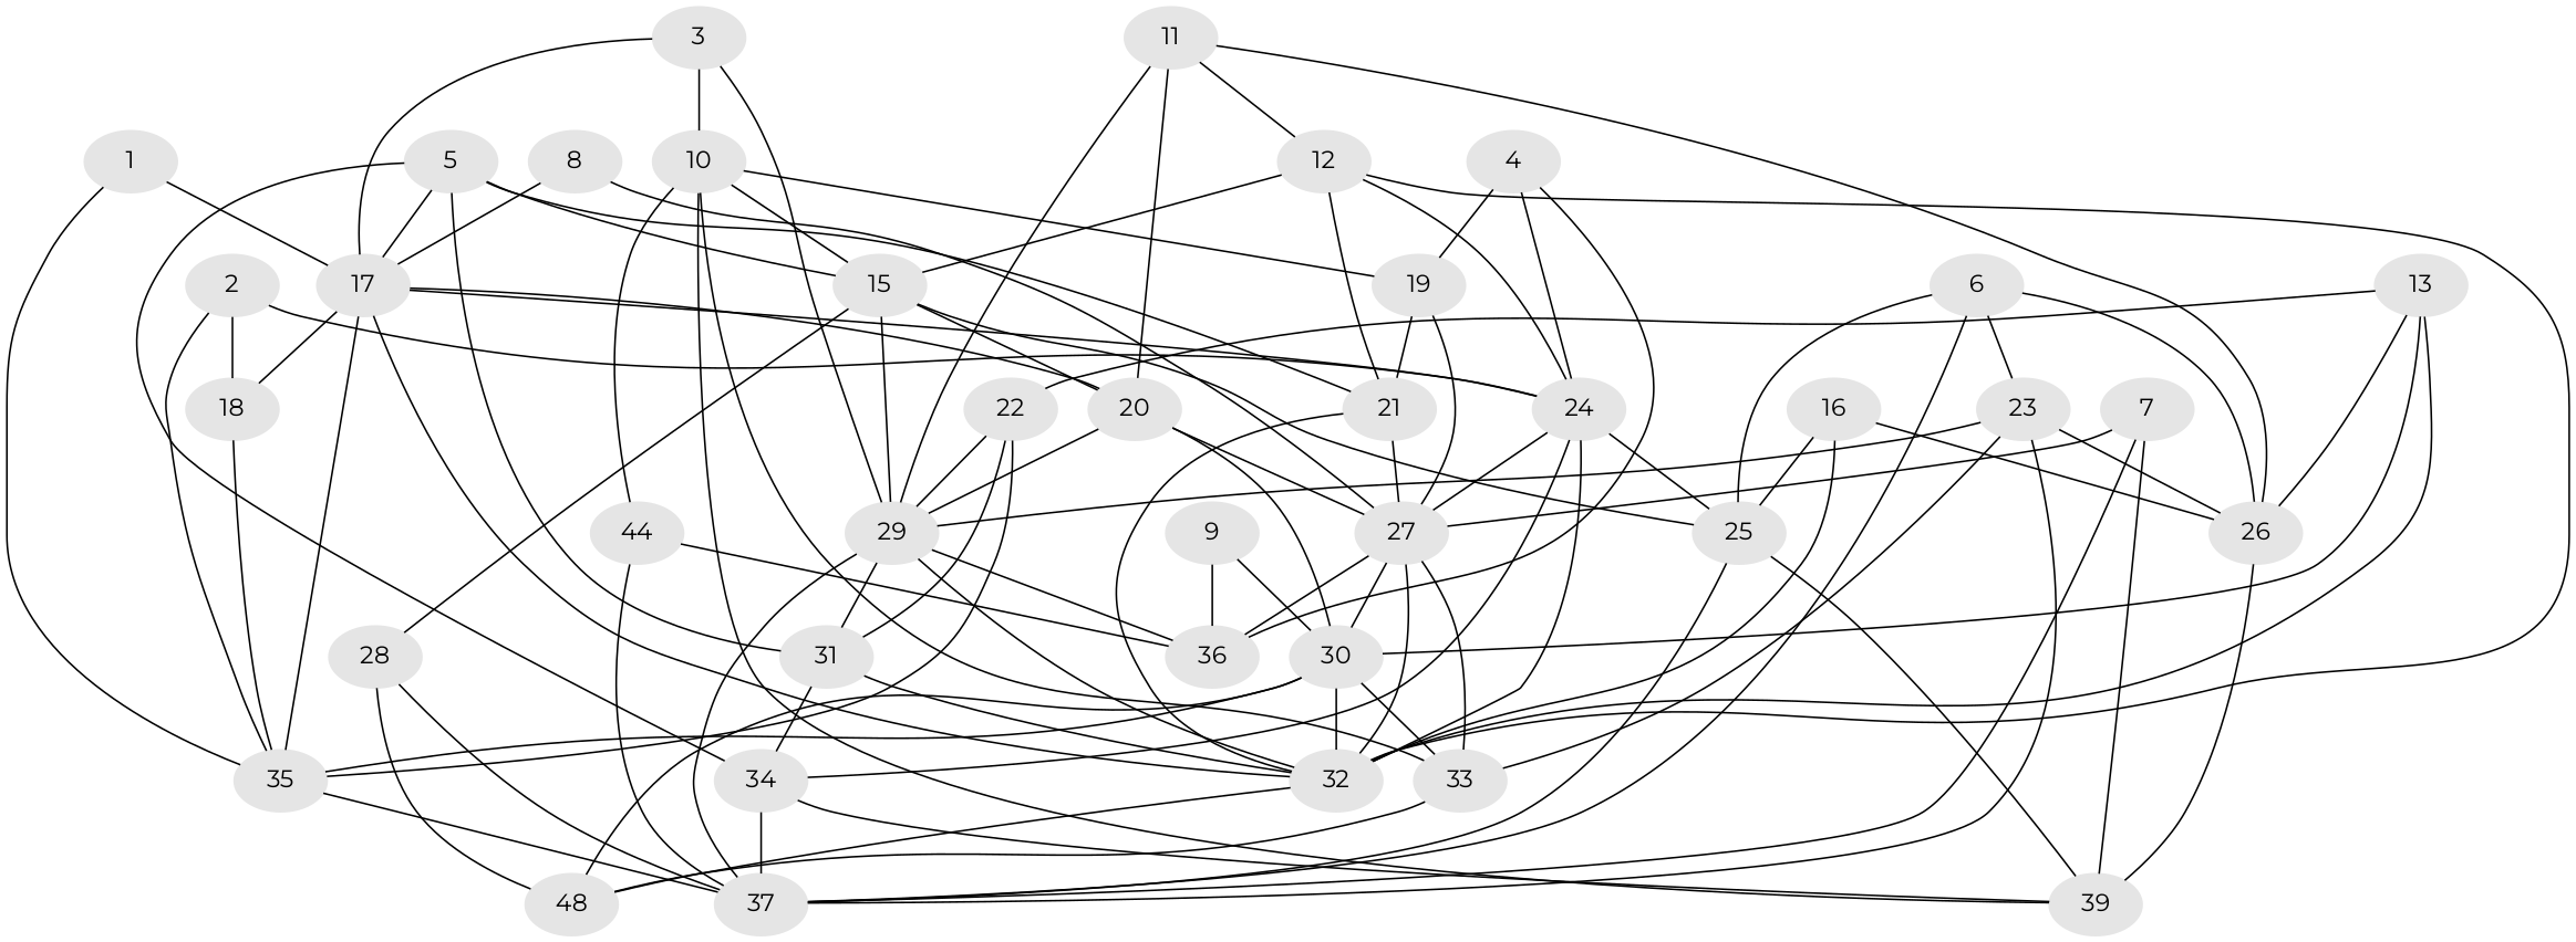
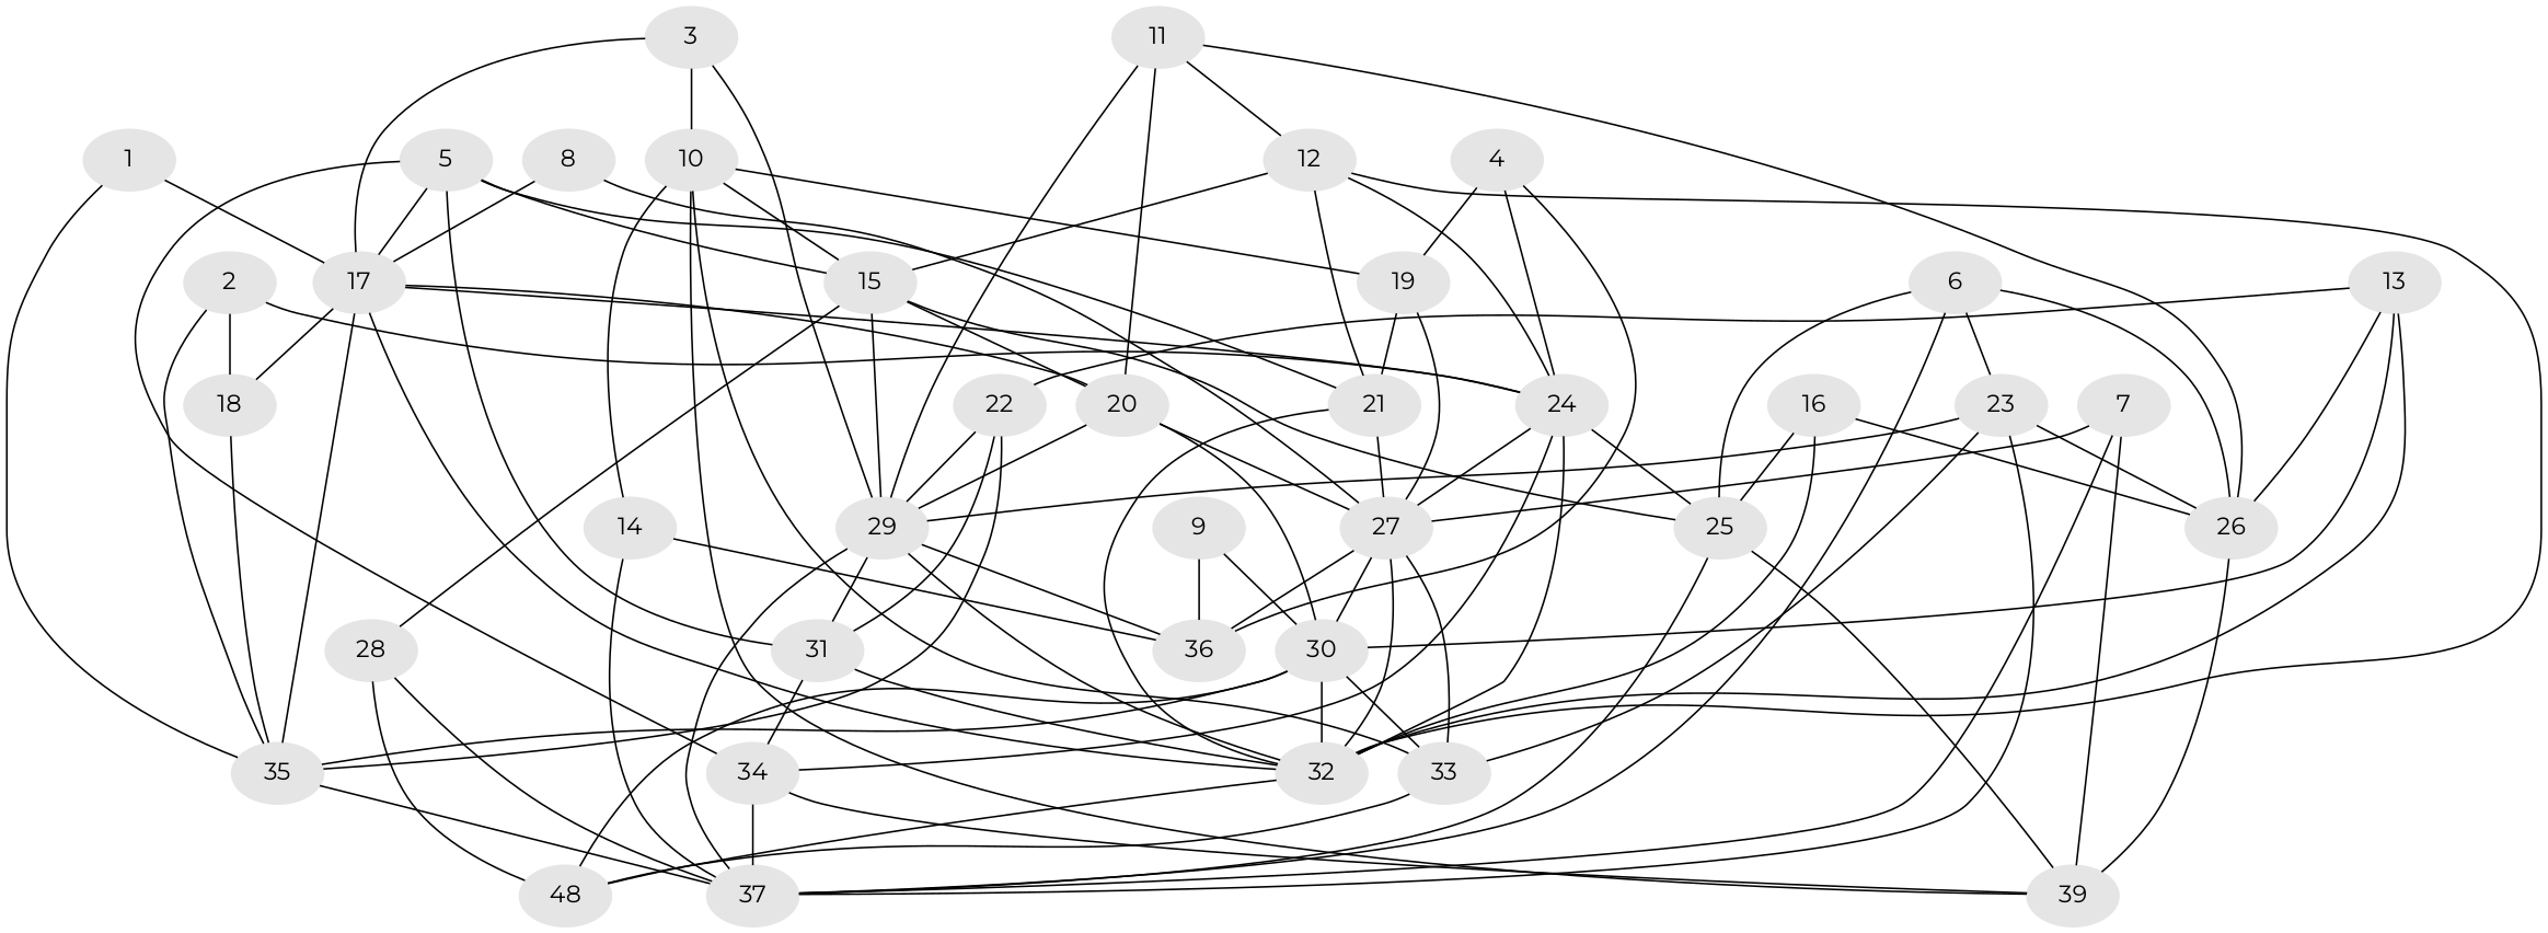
  graph {
    fontname=Montserrat
    node [color=gray90 fontname=Montserrat style=filled]
    edge [fontname=Montserrat weight=1.0]
    1
    17
    35
    18
    24
    20
    32
    37
    2
    34
    25
    27
    3
    10
    29
    19
    15
    39
-   14 [label=44]
+   14
    33
    36
    31
    4
    21
    5
    28
    6
    23
    26
    7
    30
    8
    9
    n34 [label=48]
    11
    12
    13
    22
    16
    1 -- 17
    1 -- 35
    17 -- 35
    17 -- 18
    17 -- 24
    17 -- 20
    17 -- 32
    35 -- 37
    18 -- 35
    24 -- 32
    24 -- 34
    24 -- 25
    24 -- 27
    20 -- 27
    20 -- 29
    20 -- 30
    32 -- n34
    2 -- 35
    2 -- 18
    2 -- 24
    34 -- 37
    34 -- 39
    25 -- 37
    25 -- 39
    27 -- 32
    27 -- 33
    27 -- 36
    27 -- 30
    3 -- 17
    3 -- 10
    3 -- 29
    10 -- 19 [weight=2.0]
    10 -- 15
    10 -- 39
    10 -- 14
    10 -- 33
    29 -- 32
    29 -- 37
    29 -- 36
    29 -- 31
    19 -- 27
    19 -- 21
    15 -- 20
    15 -- 25
    15 -- 29
    15 -- 28 [weight=2.0]
    14 -- 37
    14 -- 36
    33 -- n34
    31 -- 32
    31 -- 34
    4 -- 24
    4 -- 19 [weight=2.0]
    4 -- 36
    21 -- 32
    21 -- 27
    5 -- 17
    5 -- 34
    5 -- 15
    5 -- 31
    5 -- 21
    28 -- 37
    28 -- n34
    6 -- 37
    6 -- 25
    6 -- 23
    6 -- 26
    23 -- 37
    23 -- 29
    23 -- 33
    23 -- 26
    26 -- 39
    7 -- 37
    7 -- 27
    7 -- 39
    30 -- 35
    30 -- 32 [weight=2.0]
    30 -- 33
    30 -- n34
    8 -- 17
    8 -- 27
    9 -- 36
    9 -- 30
    11 -- 20
    11 -- 29 [weight=2.0]
    11 -- 26
    11 -- 12
    12 -- 24
    12 -- 32
    12 -- 15
    12 -- 21
    13 -- 32
    13 -- 26
    13 -- 30
    13 -- 22
    22 -- 35
    22 -- 29
    22 -- 31
    16 -- 32
    16 -- 25
    16 -- 26
  }
